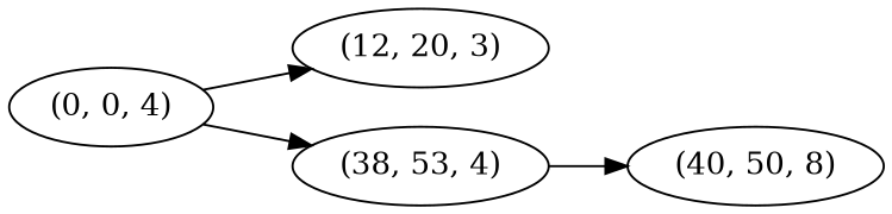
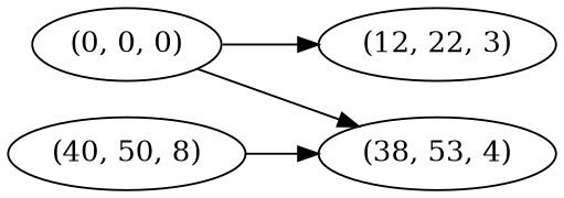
  digraph {
    rankdir=LR
-   "(0, 0, 0)" [label="(0, 0, 4)"]
-   "(12, 20, 3)"
+   "(0, 0, 0)"
+   "(12, 20, 3)" [label="(12, 22, 3)"]
    n3 [label="(38, 53, 4)"]
    "(40, 50, 8)"
    "(0, 0, 0)" -> "(12, 20, 3)"
    "(0, 0, 0)" -> n3
-   n3 -> "(40, 50, 8)"
+   "(40, 50, 8)" -> n3
  }
